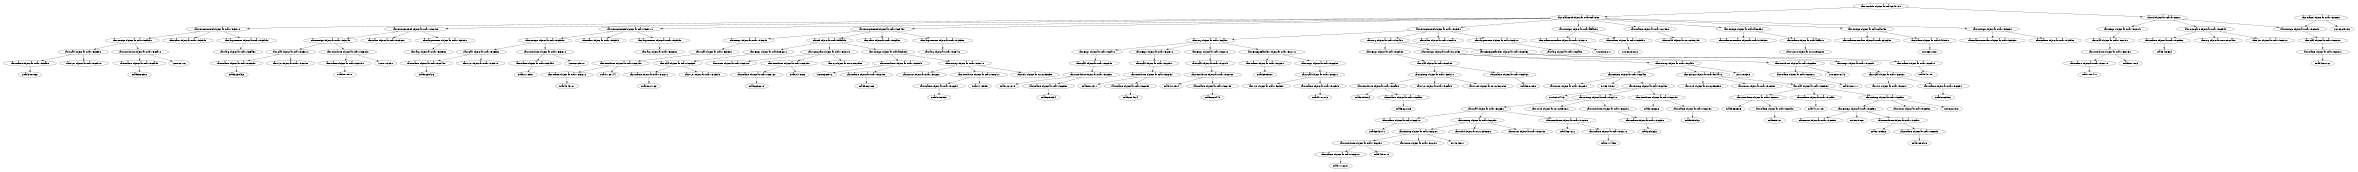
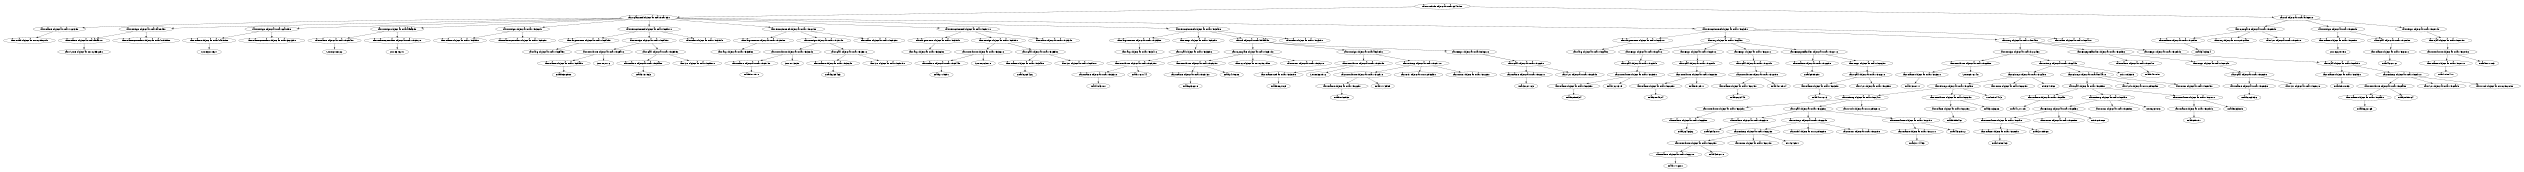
  strict digraph {
    "_ast.Name object at 0xa17cc7350"
    "_ast.Load object at 0x10295c1d0"
    "_ast.Name object at 0xa1a9ff910"
    "_ast.Store object at 0x10295c290"
    "_ast.Assign object at 0xa1ba0ed50"
    "_ast.NameConstant object at 0xa1b755950"
    "_ast.Name object at 0xa1b499090"
    Store3310527
    "_ast.Assign object at 0xa1cca0d90"
    "_ast.NameConstant object at 0xa1c32c350"
    "_ast.Name object at 0xa175c5d50"
    Store6488022
    "_ast.Assign object at 0xa1af5a3d0"
    "_ast.NameConstant object at 0xa175c5c10"
    Store343241
    "_ast.Assign object at 0xa175c5cd0"
    "_ast.Name object at 0xa175c5b90"
    "_ast.NameConstant object at 0xa175c5c50"
    "_ast.arguments object at 0xa175c5bd0"
    "_ast.arg object at 0xa175c5a90"
    "_ast.Name object at 0xa175c5ad0"
    Load9386980
    "_ast.Attribute object at 0xa175c5a10"
    Store82176
    "_ast.Name object at 0xa175c5a50"
    Load5151963
    "_ast.Call object at 0xa175c5990"
    "_ast.Str object at 0xa175c5910"
    "_ast.Assign object at 0xa175c5b50"
    "_ast.FunctionDef object at 0xa175c5b10"
    "_ast.Pass object at 0xa175c59d0"
    "_ast.arguments object at 0xa175c5890"
    "_ast.arg object at 0xa175c5950"
    "_ast.Name object at 0xa175c5750"
    Load9910970
    "_ast.Attribute object at 0xa175c58d0"
    Store173650
    "_ast.Name object at 0xa175c56d0"
    Load3239463
    "_ast.Call object at 0xa175c5810"
    "_ast.Str object at 0xa175c5790"
    "_ast.Assign object at 0xa175c57d0"
    "_ast.FunctionDef object at 0xa17d8c190"
    "_ast.Pass object at 0xa175c5650"
    "_ast.arguments object at 0xa175c55d0"
    "_ast.arg object at 0xa175c5690"
    "_ast.Name object at 0xa175c54d0"
    Load2719391
    "_ast.Attribute object at 0xa175c5610"
    Store6165870
    "_ast.Name object at 0xa175c5450"
    Load8269426
    "_ast.Call object at 0xa175c5590"
    "_ast.Str object at 0xa175c5510"
    "_ast.Assign object at 0xa175c5550"
    "_ast.FunctionDef object at 0xa175c5710"
    "_ast.Pass object at 0xa175c53d0"
    "_ast.arguments object at 0xa175c5350"
    "_ast.arg object at 0xa175c5410"
    "_ast.Name object at 0xa175c5310"
    Load4843181
    "_ast.Attribute object at 0xa175c5250"
    Load1760144
    "_ast.Call object at 0xa175c5390"
    "_ast.Expr object at 0xa175c52d0"
    "_ast.Name object at 0xa175c5150"
    Load6236218
    "_ast.Attribute object at 0xa175c5290"
    Load2479688
    "_ast.Compare object at 0xa175c51d0"
    "_ast.Gt object at 0x102961d90"
    "_ast.Num object at 0xa175c5210"
-   "_ast.Name object at 0xa175c5190"
+   "_ast.Name object at 0xa175c5190" [label="_ast.Name ced at 0xa175c5190"]
    Load9862765
    "_ast.Attribute object at 0xa175c50d0"
    Store8360972
    "_ast.Name object at 0xa175cccd0"
    Load8152538
    "_ast.Attribute object at 0xa175ccd10"
    Load1773555
    "_ast.BinOp object at 0xa175c5110"
    "_ast.Div object at 0x10295cf90"
    "_ast.Num object at 0xa175ccc90"
    "_ast.Assign object at 0xa1aecbed0"
    "_ast.Name object at 0xa175ccc10"
    Load2027163
    "_ast.Call object at 0xa175ccc50"
    "_ast.Str object at 0xa175ccbd0"
    "_ast.Expr object at 0xa19896c10"
    "_ast.If object at 0xa1b9abad0"
    "_ast.FunctionDef object at 0xa175c5490"
    "_ast.Pass object at 0xa175ccb90"
    "_ast.arguments object at 0xa175ccb10"
    "_ast.arg object at 0xa175cca90"
    "_ast.Name object at 0xa175cc950"
    Load6058934
    "_ast.Attribute object at 0xa175cc990"
    Load7221315
    "_ast.Call object at 0xa175cc9d0"
    "_ast.Expr object at 0xa175cca10"
    "_ast.Name object at 0xa175cc850"
    Load2884924
    "_ast.Attribute object at 0xa175cc890"
    Load8912511
    "_ast.Call object at 0xa175cc8d0"
    "_ast.Expr object at 0xa175cc910"
    "_ast.Name object at 0xa175cc750"
    Load6023449
    "_ast.Attribute object at 0xa175cc790"
    Load4070904
    "_ast.Call object at 0xa175cc7d0"
    "_ast.Expr object at 0xa175cc810"
    "_ast.Name object at 0xa175cc690"
    Load6999690
    "_ast.Name object at 0xa175cc5d0"
    Load4107273
    "_ast.Call object at 0xa175cc610"
    "_ast.Str object at 0xa175cc590"
    "_ast.Expr object at 0xa175cc650"
    "_ast.ExceptHandler object at 0xa175cc710"
    "_ast.Try object at 0xa175cca50"
    "_ast.Name object at 0xa175cc510"
    Load1308717
    "_ast.Attribute object at 0xa175cc550"
    Store6976148
    "_ast.Name object at 0xa175cc390"
    Load2646632
    "_ast.Attribute object at 0xa175cc3d0"
    "_ast.Name object at 0xa175cc310"
    Load6546070
    "_ast.Name object at 0xa175cc210"
    Load1776281
    "_ast.Attribute object at 0xa175cc250"
    Load4396118
    "_ast.BinOp object at 0xa175cc290"
    "_ast.Num object at 0xa175cc1d0"
    Div4646577
    "_ast.BinOp object at 0xa175cc2d0"
    "_ast.Add object at 0x10295cc90"
    "_ast.Num object at 0xa175cc190"
    "_ast.Name object at 0xa175cc110"
    Load2174453
    "_ast.Attribute object at 0xa175cc150"
    Load4561512
    "_ast.Call object at 0xa175cc350"
    "_ast.BinOp object at 0xa175cc410"
    "_ast.Mult object at 0x10295ce10"
    "_ast.Name object at 0xa175cc090"
    Load9995467
    "_ast.Attribute object at 0xa175cc0d0"
    Load3165688
    "_ast.BinOp object at 0xa175cc450"
    Mult8904473
    "_ast.BinOp object at 0xa175cc490"
    "_ast.Num object at 0xa175cc050"
    Div9341952
    "_ast.Name object at 0xa175cefd0"
    Load4127105
    "_ast.Name object at 0xa175ceed0"
    Load1898403
    "_ast.Attribute object at 0xa175cef10"
    Load2789968
    "_ast.BinOp object at 0xa175cef50"
    "_ast.Num object at 0xa175cee90"
    Div5619068
    "_ast.BinOp object at 0xa175cef90"
    "_ast.Num object at 0xa175cee50"
    Add8237573
    "_ast.Name object at 0xa175cedd0"
    Load695797
    "_ast.Attribute object at 0xa175cee10"
    Load9833505
    "_ast.Call object at 0xa175ce550"
    "_ast.BinOp object at 0xa1aed4a10"
    "_ast.Sub object at 0x10295cd50"
    "_ast.Num object at 0xa175ced90"
    "_ast.BinOp object at 0xa175cc4d0"
    Div1093389
    "_ast.Assign object at 0xa1bc12d50"
    "_ast.Name object at 0xa175ced10"
    Load9451851
    "_ast.Name object at 0xa175cec50"
    Load6063536
    "_ast.Call object at 0xa175cec90"
    "_ast.Str object at 0xa175cec10"
    "_ast.Expr object at 0xa175cecd0"
    "_ast.ExceptHandler object at 0xa175ced50"
    "_ast.Name object at 0xa175ceb50"
    Load8901893
    "_ast.Name object at 0xa175cea50"
    Load5622169
    "_ast.Attribute object at 0xa175cea90"
    Load2055064
    "_ast.BinOp object at 0xa175ceb10"
    "_ast.Str object at 0xa175cead0"
    "_ast.Mod object at 0x102961090"
    "_ast.Call object at 0xa175ceb90"
    "_ast.Expr object at 0xa175cebd0"
    "_ast.Try object at 0xa17d88490"
    "_ast.FunctionDef object at 0xa175ccb50"
    "_ast.Pass object at 0xa175cea10"
    "_ast.ClassDef object at 0xa198a7550"
    "_ast.Name object at 0xa175ce950"
    Load3403564
    "_ast.Compare object at 0xa175ce9d0"
    "_ast.Eq object at 0x102961a90"
    "_ast.Str object at 0xa175ce910"
    "_ast.Name object at 0xa175ce890"
    Store2649798
    "_ast.Name object at 0xa175ce810"
    Load4261761
    "_ast.Call object at 0xa175ce850"
    "_ast.Assign object at 0xa175ce8d0"
    "_ast.Name object at 0xa175ce710"
    Load1098410
    "_ast.Attribute object at 0xa175ce750"
    Load9871003
    "_ast.Call object at 0xa175ce790"
    "_ast.Expr object at 0xa175ce7d0"
    "_ast.If object at 0xa1a156e10"
    "_ast.Module object at 0xa1c345750"
    "_ast.Name object at 0xa17cc7350" -> "_ast.Load object at 0x10295c1d0"
    "_ast.Name object at 0xa1a9ff910" -> "_ast.Store object at 0x10295c290"
    "_ast.Assign object at 0xa1ba0ed50" -> "_ast.Name object at 0xa1a9ff910"
    "_ast.Assign object at 0xa1ba0ed50" -> "_ast.NameConstant object at 0xa1b755950"
    "_ast.Name object at 0xa1b499090" -> Store3310527
    "_ast.Assign object at 0xa1cca0d90" -> "_ast.Name object at 0xa1b499090"
    "_ast.Assign object at 0xa1cca0d90" -> "_ast.NameConstant object at 0xa1c32c350"
    "_ast.Name object at 0xa175c5d50" -> Store6488022
    "_ast.Assign object at 0xa1af5a3d0" -> "_ast.Name object at 0xa175c5d50"
    "_ast.Assign object at 0xa1af5a3d0" -> "_ast.NameConstant object at 0xa175c5c10"
    "_ast.NameConstant object at 0xa175c5c10" -> Store343241
    "_ast.Assign object at 0xa175c5cd0" -> "_ast.Name object at 0xa175c5b90"
    "_ast.Assign object at 0xa175c5cd0" -> "_ast.NameConstant object at 0xa175c5c50"
    "_ast.arguments object at 0xa175c5bd0" -> "_ast.arg object at 0xa175c5a90"
    "_ast.Name object at 0xa175c5ad0" -> Load9386980
    "_ast.Attribute object at 0xa175c5a10" -> "_ast.Name object at 0xa175c5ad0"
    "_ast.Attribute object at 0xa175c5a10" -> Store82176
    "_ast.Name object at 0xa175c5a50" -> Load5151963
    "_ast.Call object at 0xa175c5990" -> "_ast.Name object at 0xa175c5a50"
    "_ast.Call object at 0xa175c5990" -> "_ast.Str object at 0xa175c5910"
    "_ast.Assign object at 0xa175c5b50" -> "_ast.Attribute object at 0xa175c5a10"
    "_ast.Assign object at 0xa175c5b50" -> "_ast.Call object at 0xa175c5990"
    "_ast.FunctionDef object at 0xa175c5b10" -> "_ast.arguments object at 0xa175c5bd0"
    "_ast.FunctionDef object at 0xa175c5b10" -> "_ast.Assign object at 0xa175c5b50"
    "_ast.FunctionDef object at 0xa175c5b10" -> "_ast.Pass object at 0xa175c59d0"
    "_ast.arguments object at 0xa175c5890" -> "_ast.arg object at 0xa175c5950"
    "_ast.Name object at 0xa175c5750" -> Load9910970
    "_ast.Attribute object at 0xa175c58d0" -> "_ast.Name object at 0xa175c5750"
    "_ast.Attribute object at 0xa175c58d0" -> Store173650
    "_ast.Name object at 0xa175c56d0" -> Load3239463
    "_ast.Call object at 0xa175c5810" -> "_ast.Name object at 0xa175c56d0"
    "_ast.Call object at 0xa175c5810" -> "_ast.Str object at 0xa175c5790"
    "_ast.Assign object at 0xa175c57d0" -> "_ast.Attribute object at 0xa175c58d0"
    "_ast.Assign object at 0xa175c57d0" -> "_ast.Call object at 0xa175c5810"
    "_ast.FunctionDef object at 0xa17d8c190" -> "_ast.arguments object at 0xa175c5890"
    "_ast.FunctionDef object at 0xa17d8c190" -> "_ast.Assign object at 0xa175c57d0"
    "_ast.FunctionDef object at 0xa17d8c190" -> "_ast.Pass object at 0xa175c5650"
    "_ast.arguments object at 0xa175c55d0" -> "_ast.arg object at 0xa175c5690"
    "_ast.Name object at 0xa175c54d0" -> Load2719391
    "_ast.Attribute object at 0xa175c5610" -> "_ast.Name object at 0xa175c54d0"
    "_ast.Attribute object at 0xa175c5610" -> Store6165870
    "_ast.Name object at 0xa175c5450" -> Load8269426
    "_ast.Call object at 0xa175c5590" -> "_ast.Name object at 0xa175c5450"
    "_ast.Call object at 0xa175c5590" -> "_ast.Str object at 0xa175c5510"
    "_ast.Assign object at 0xa175c5550" -> "_ast.Attribute object at 0xa175c5610"
    "_ast.Assign object at 0xa175c5550" -> "_ast.Call object at 0xa175c5590"
    "_ast.FunctionDef object at 0xa175c5710" -> "_ast.arguments object at 0xa175c55d0"
    "_ast.FunctionDef object at 0xa175c5710" -> "_ast.Assign object at 0xa175c5550"
    "_ast.FunctionDef object at 0xa175c5710" -> "_ast.Pass object at 0xa175c53d0"
    "_ast.arguments object at 0xa175c5350" -> "_ast.arg object at 0xa175c5410"
    "_ast.Name object at 0xa175c5310" -> Load4843181
    "_ast.Attribute object at 0xa175c5250" -> "_ast.Name object at 0xa175c5310"
    "_ast.Attribute object at 0xa175c5250" -> Load1760144
    "_ast.Call object at 0xa175c5390" -> "_ast.Attribute object at 0xa175c5250"
    "_ast.Expr object at 0xa175c52d0" -> "_ast.Call object at 0xa175c5390"
    "_ast.Name object at 0xa175c5150" -> Load6236218
    "_ast.Attribute object at 0xa175c5290" -> "_ast.Name object at 0xa175c5150"
    "_ast.Attribute object at 0xa175c5290" -> Load2479688
    "_ast.Compare object at 0xa175c51d0" -> "_ast.Attribute object at 0xa175c5290"
    "_ast.Compare object at 0xa175c51d0" -> "_ast.Gt object at 0x102961d90"
    "_ast.Compare object at 0xa175c51d0" -> "_ast.Num object at 0xa175c5210"
    "_ast.Name object at 0xa175c5190" -> Load9862765
    "_ast.Attribute object at 0xa175c50d0" -> "_ast.Name object at 0xa175c5190"
    "_ast.Attribute object at 0xa175c50d0" -> Store8360972
    "_ast.Name object at 0xa175cccd0" -> Load8152538
    "_ast.Attribute object at 0xa175ccd10" -> "_ast.Name object at 0xa175cccd0"
    "_ast.Attribute object at 0xa175ccd10" -> Load1773555
    "_ast.BinOp object at 0xa175c5110" -> "_ast.Attribute object at 0xa175ccd10"
    "_ast.BinOp object at 0xa175c5110" -> "_ast.Div object at 0x10295cf90"
    "_ast.BinOp object at 0xa175c5110" -> "_ast.Num object at 0xa175ccc90"
    "_ast.Assign object at 0xa1aecbed0" -> "_ast.Attribute object at 0xa175c50d0"
    "_ast.Assign object at 0xa1aecbed0" -> "_ast.BinOp object at 0xa175c5110"
    "_ast.Name object at 0xa175ccc10" -> Load2027163
    "_ast.Call object at 0xa175ccc50" -> "_ast.Name object at 0xa175ccc10"
    "_ast.Call object at 0xa175ccc50" -> "_ast.Str object at 0xa175ccbd0"
    "_ast.Expr object at 0xa19896c10" -> "_ast.Call object at 0xa175ccc50"
    "_ast.If object at 0xa1b9abad0" -> "_ast.Compare object at 0xa175c51d0"
    "_ast.If object at 0xa1b9abad0" -> "_ast.Assign object at 0xa1aecbed0"
    "_ast.If object at 0xa1b9abad0" -> "_ast.Expr object at 0xa19896c10"
    "_ast.FunctionDef object at 0xa175c5490" -> "_ast.arguments object at 0xa175c5350"
    "_ast.FunctionDef object at 0xa175c5490" -> "_ast.Expr object at 0xa175c52d0"
    "_ast.FunctionDef object at 0xa175c5490" -> "_ast.If object at 0xa1b9abad0"
    "_ast.FunctionDef object at 0xa175c5490" -> "_ast.Pass object at 0xa175ccb90"
    "_ast.arguments object at 0xa175ccb10" -> "_ast.arg object at 0xa175cca90"
    "_ast.Name object at 0xa175cc950" -> Load6058934
    "_ast.Attribute object at 0xa175cc990" -> "_ast.Name object at 0xa175cc950"
    "_ast.Attribute object at 0xa175cc990" -> Load7221315
    "_ast.Call object at 0xa175cc9d0" -> "_ast.Attribute object at 0xa175cc990"
    "_ast.Expr object at 0xa175cca10" -> "_ast.Call object at 0xa175cc9d0"
    "_ast.Name object at 0xa175cc850" -> Load2884924
    "_ast.Attribute object at 0xa175cc890" -> "_ast.Name object at 0xa175cc850"
    "_ast.Attribute object at 0xa175cc890" -> Load8912511
    "_ast.Call object at 0xa175cc8d0" -> "_ast.Attribute object at 0xa175cc890"
    "_ast.Expr object at 0xa175cc910" -> "_ast.Call object at 0xa175cc8d0"
    "_ast.Name object at 0xa175cc750" -> Load6023449
    "_ast.Attribute object at 0xa175cc790" -> "_ast.Name object at 0xa175cc750"
    "_ast.Attribute object at 0xa175cc790" -> Load4070904
    "_ast.Call object at 0xa175cc7d0" -> "_ast.Attribute object at 0xa175cc790"
    "_ast.Expr object at 0xa175cc810" -> "_ast.Call object at 0xa175cc7d0"
    "_ast.Name object at 0xa175cc690" -> Load6999690
    "_ast.Name object at 0xa175cc5d0" -> Load4107273
    "_ast.Call object at 0xa175cc610" -> "_ast.Name object at 0xa175cc5d0"
    "_ast.Call object at 0xa175cc610" -> "_ast.Str object at 0xa175cc590"
    "_ast.Expr object at 0xa175cc650" -> "_ast.Call object at 0xa175cc610"
    "_ast.ExceptHandler object at 0xa175cc710" -> "_ast.Name object at 0xa175cc690"
    "_ast.ExceptHandler object at 0xa175cc710" -> "_ast.Expr object at 0xa175cc650"
    "_ast.Try object at 0xa175cca50" -> "_ast.Expr object at 0xa175cca10"
    "_ast.Try object at 0xa175cca50" -> "_ast.Expr object at 0xa175cc910"
    "_ast.Try object at 0xa175cca50" -> "_ast.Expr object at 0xa175cc810"
    "_ast.Try object at 0xa175cca50" -> "_ast.ExceptHandler object at 0xa175cc710"
    "_ast.Name object at 0xa175cc510" -> Load1308717
    "_ast.Attribute object at 0xa175cc550" -> "_ast.Name object at 0xa175cc510"
    "_ast.Attribute object at 0xa175cc550" -> Store6976148
    "_ast.Name object at 0xa175cc390" -> Load2646632
    "_ast.Attribute object at 0xa175cc3d0" -> "_ast.Name object at 0xa175cc390"
    "_ast.Name object at 0xa175cc310" -> Load6546070
    "_ast.Name object at 0xa175cc210" -> Load1776281
    "_ast.Attribute object at 0xa175cc250" -> "_ast.Name object at 0xa175cc210"
    "_ast.Attribute object at 0xa175cc250" -> Load4396118
    "_ast.BinOp object at 0xa175cc290" -> "_ast.Attribute object at 0xa175cc250"
    "_ast.BinOp object at 0xa175cc290" -> "_ast.Num object at 0xa175cc1d0"
    "_ast.BinOp object at 0xa175cc290" -> Div4646577
    "_ast.BinOp object at 0xa175cc2d0" -> "_ast.BinOp object at 0xa175cc290"
    "_ast.BinOp object at 0xa175cc2d0" -> "_ast.Add object at 0x10295cc90"
    "_ast.BinOp object at 0xa175cc2d0" -> "_ast.Num object at 0xa175cc190"
    "_ast.Name object at 0xa175cc110" -> Load2174453
    "_ast.Attribute object at 0xa175cc150" -> "_ast.Name object at 0xa175cc110"
    "_ast.Attribute object at 0xa175cc150" -> Load4561512
    "_ast.Call object at 0xa175cc350" -> "_ast.Name object at 0xa175cc310"
    "_ast.Call object at 0xa175cc350" -> "_ast.BinOp object at 0xa175cc2d0"
    "_ast.Call object at 0xa175cc350" -> "_ast.Attribute object at 0xa175cc150"
    "_ast.BinOp object at 0xa175cc410" -> "_ast.Attribute object at 0xa175cc3d0"
    "_ast.BinOp object at 0xa175cc410" -> "_ast.Call object at 0xa175cc350"
    "_ast.BinOp object at 0xa175cc410" -> "_ast.Mult object at 0x10295ce10"
    "_ast.Name object at 0xa175cc090" -> Load9995467
    "_ast.Attribute object at 0xa175cc0d0" -> "_ast.Name object at 0xa175cc090"
    "_ast.Attribute object at 0xa175cc0d0" -> Load3165688
    "_ast.BinOp object at 0xa175cc450" -> "_ast.BinOp object at 0xa175cc410"
    "_ast.BinOp object at 0xa175cc450" -> "_ast.Attribute object at 0xa175cc0d0"
    "_ast.BinOp object at 0xa175cc450" -> Mult8904473
    "_ast.BinOp object at 0xa175cc490" -> "_ast.BinOp object at 0xa175cc450"
    "_ast.BinOp object at 0xa175cc490" -> "_ast.Num object at 0xa175cc050"
    "_ast.BinOp object at 0xa175cc490" -> Div9341952
    "_ast.Name object at 0xa175cefd0" -> Load4127105
    "_ast.Name object at 0xa175ceed0" -> Load1898403
    "_ast.Attribute object at 0xa175cef10" -> "_ast.Name object at 0xa175ceed0"
    "_ast.Attribute object at 0xa175cef10" -> Load2789968
    "_ast.BinOp object at 0xa175cef50" -> "_ast.Attribute object at 0xa175cef10"
    "_ast.BinOp object at 0xa175cef50" -> "_ast.Num object at 0xa175cee90"
    "_ast.BinOp object at 0xa175cef50" -> Div5619068
    "_ast.BinOp object at 0xa175cef90" -> "_ast.BinOp object at 0xa175cef50"
    "_ast.BinOp object at 0xa175cef90" -> "_ast.Num object at 0xa175cee50"
    "_ast.BinOp object at 0xa175cef90" -> Add8237573
    "_ast.Name object at 0xa175cedd0" -> Load695797
    "_ast.Attribute object at 0xa175cee10" -> "_ast.Name object at 0xa175cedd0"
    "_ast.Attribute object at 0xa175cee10" -> Load9833505
    "_ast.Call object at 0xa175ce550" -> "_ast.Name object at 0xa175cefd0"
    "_ast.Call object at 0xa175ce550" -> "_ast.BinOp object at 0xa175cef90"
    "_ast.Call object at 0xa175ce550" -> "_ast.Attribute object at 0xa175cee10"
    "_ast.BinOp object at 0xa1aed4a10" -> "_ast.Call object at 0xa175ce550"
    "_ast.BinOp object at 0xa1aed4a10" -> "_ast.Sub object at 0x10295cd50"
    "_ast.BinOp object at 0xa1aed4a10" -> "_ast.Num object at 0xa175ced90"
    "_ast.BinOp object at 0xa175cc4d0" -> "_ast.BinOp object at 0xa175cc490"
    "_ast.BinOp object at 0xa175cc4d0" -> "_ast.BinOp object at 0xa1aed4a10"
    "_ast.BinOp object at 0xa175cc4d0" -> Div1093389
    "_ast.Assign object at 0xa1bc12d50" -> "_ast.Attribute object at 0xa175cc550"
    "_ast.Assign object at 0xa1bc12d50" -> "_ast.BinOp object at 0xa175cc4d0"
    "_ast.Name object at 0xa175ced10" -> Load9451851
    "_ast.Name object at 0xa175cec50" -> Load6063536
    "_ast.Call object at 0xa175cec90" -> "_ast.Name object at 0xa175cec50"
    "_ast.Call object at 0xa175cec90" -> "_ast.Str object at 0xa175cec10"
    "_ast.Expr object at 0xa175cecd0" -> "_ast.Call object at 0xa175cec90"
    "_ast.ExceptHandler object at 0xa175ced50" -> "_ast.Name object at 0xa175ced10"
    "_ast.ExceptHandler object at 0xa175ced50" -> "_ast.Expr object at 0xa175cecd0"
    "_ast.Name object at 0xa175ceb50" -> Load8901893
    "_ast.Name object at 0xa175cea50" -> Load5622169
    "_ast.Attribute object at 0xa175cea90" -> "_ast.Name object at 0xa175cea50"
    "_ast.Attribute object at 0xa175cea90" -> Load2055064
    "_ast.BinOp object at 0xa175ceb10" -> "_ast.Attribute object at 0xa175cea90"
    "_ast.BinOp object at 0xa175ceb10" -> "_ast.Str object at 0xa175cead0"
    "_ast.BinOp object at 0xa175ceb10" -> "_ast.Mod object at 0x102961090"
    "_ast.Call object at 0xa175ceb90" -> "_ast.Name object at 0xa175ceb50"
    "_ast.Call object at 0xa175ceb90" -> "_ast.BinOp object at 0xa175ceb10"
    "_ast.Expr object at 0xa175cebd0" -> "_ast.Call object at 0xa175ceb90"
    "_ast.Try object at 0xa17d88490" -> "_ast.Assign object at 0xa1bc12d50"
    "_ast.Try object at 0xa17d88490" -> "_ast.ExceptHandler object at 0xa175ced50"
    "_ast.Try object at 0xa17d88490" -> "_ast.Expr object at 0xa175cebd0"
    "_ast.FunctionDef object at 0xa175ccb50" -> "_ast.arguments object at 0xa175ccb10"
    "_ast.FunctionDef object at 0xa175ccb50" -> "_ast.Try object at 0xa175cca50"
    "_ast.FunctionDef object at 0xa175ccb50" -> "_ast.Try object at 0xa17d88490"
    "_ast.FunctionDef object at 0xa175ccb50" -> "_ast.Pass object at 0xa175cea10"
    "_ast.ClassDef object at 0xa198a7550" -> "_ast.Name object at 0xa17cc7350"
    "_ast.ClassDef object at 0xa198a7550" -> "_ast.Assign object at 0xa1ba0ed50"
    "_ast.ClassDef object at 0xa198a7550" -> "_ast.Assign object at 0xa1cca0d90"
    "_ast.ClassDef object at 0xa198a7550" -> "_ast.Assign object at 0xa1af5a3d0"
    "_ast.ClassDef object at 0xa198a7550" -> "_ast.Assign object at 0xa175c5cd0"
    "_ast.ClassDef object at 0xa198a7550" -> "_ast.FunctionDef object at 0xa175c5b10"
    "_ast.ClassDef object at 0xa198a7550" -> "_ast.FunctionDef object at 0xa17d8c190"
    "_ast.ClassDef object at 0xa198a7550" -> "_ast.FunctionDef object at 0xa175c5710"
    "_ast.ClassDef object at 0xa198a7550" -> "_ast.FunctionDef object at 0xa175c5490"
    "_ast.ClassDef object at 0xa198a7550" -> "_ast.FunctionDef object at 0xa175ccb50"
    "_ast.Name object at 0xa175ce950" -> Load3403564
    "_ast.Compare object at 0xa175ce9d0" -> "_ast.Name object at 0xa175ce950"
    "_ast.Compare object at 0xa175ce9d0" -> "_ast.Eq object at 0x102961a90"
    "_ast.Compare object at 0xa175ce9d0" -> "_ast.Str object at 0xa175ce910"
    "_ast.Name object at 0xa175ce890" -> Store2649798
    "_ast.Name object at 0xa175ce810" -> Load4261761
    "_ast.Call object at 0xa175ce850" -> "_ast.Name object at 0xa175ce810"
-   "_ast.Name object at 0xa175ce890" -> "_ast.Assign object at 0xa175ce8d0"
+   "_ast.Assign object at 0xa175ce8d0" -> "_ast.Name object at 0xa175ce890"
    "_ast.Assign object at 0xa175ce8d0" -> "_ast.Call object at 0xa175ce850"
    "_ast.Name object at 0xa175ce710" -> Load1098410
    "_ast.Attribute object at 0xa175ce750" -> "_ast.Name object at 0xa175ce710"
    "_ast.Attribute object at 0xa175ce750" -> Load9871003
    "_ast.Call object at 0xa175ce790" -> "_ast.Attribute object at 0xa175ce750"
    "_ast.Expr object at 0xa175ce7d0" -> "_ast.Call object at 0xa175ce790"
    "_ast.If object at 0xa1a156e10" -> "_ast.Compare object at 0xa175ce9d0"
    "_ast.If object at 0xa1a156e10" -> "_ast.Assign object at 0xa175ce8d0"
    "_ast.If object at 0xa1a156e10" -> "_ast.Expr object at 0xa175ce7d0"
    "_ast.Module object at 0xa1c345750" -> "_ast.ClassDef object at 0xa198a7550"
    "_ast.Module object at 0xa1c345750" -> "_ast.If object at 0xa1a156e10"
  }
